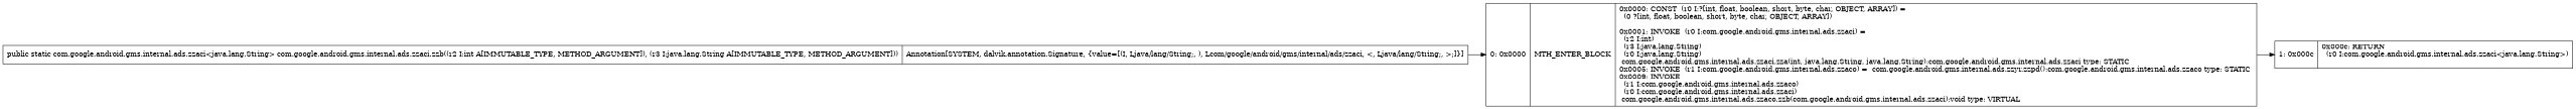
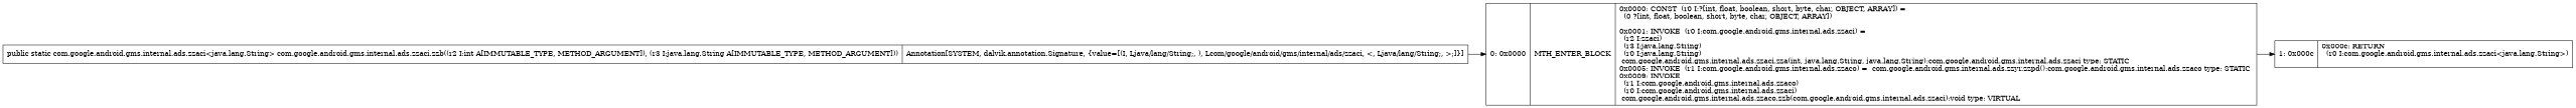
  digraph {
    rankdir=LR
    node [shape=record]
-   n1 [label="{0\:\ 0x0000|MTH_ENTER_BLOCK\l|0x0000: CONST  (r0 I:?[int, float, boolean, short, byte, char, OBJECT, ARRAY]) = \l  (0 ?[int, float, boolean, short, byte, char, OBJECT, ARRAY])\l \l0x0001: INVOKE  (r0 I:com.google.android.gms.internal.ads.zzaci) = \l  (r2 I:int)\l  (r3 I:java.lang.String)\l  (r0 I:java.lang.String)\l com.google.android.gms.internal.ads.zzaci.zza(int, java.lang.String, java.lang.String):com.google.android.gms.internal.ads.zzaci type: STATIC \l0x0005: INVOKE  (r1 I:com.google.android.gms.internal.ads.zzaco) =  com.google.android.gms.internal.ads.zzyr.zzpd():com.google.android.gms.internal.ads.zzaco type: STATIC \l0x0009: INVOKE  \l  (r1 I:com.google.android.gms.internal.ads.zzaco)\l  (r0 I:com.google.android.gms.internal.ads.zzaci)\l com.google.android.gms.internal.ads.zzaco.zzb(com.google.android.gms.internal.ads.zzaci):void type: VIRTUAL \l}"]
+   n1 [label="{0\:\ 0x0000|MTH_ENTER_BLOCK\l|0x0000: CONST  (r0 I:?[int, float, boolean, short, byte, char, OBJECT, ARRAY]) = \l  (0 ?[int, float, boolean, short, byte, char, OBJECT, ARRAY])\l \l0x0001: INVOKE  (r0 I:com.google.android.gms.internal.ads.zzaci) = \l  (r2 I:zzaci)\l  (r3 I:java.lang.String)\l  (r0 I:java.lang.String)\l com.google.android.gms.internal.ads.zzaci.zza(int, java.lang.String, java.lang.String):com.google.android.gms.internal.ads.zzaci type: STATIC \l0x0005: INVOKE  (r1 I:com.google.android.gms.internal.ads.zzaco) =  com.google.android.gms.internal.ads.zzyr.zzpd():com.google.android.gms.internal.ads.zzaco type: STATIC \l0x0009: INVOKE  \l  (r1 I:com.google.android.gms.internal.ads.zzaco)\l  (r0 I:com.google.android.gms.internal.ads.zzaci)\l com.google.android.gms.internal.ads.zzaco.zzb(com.google.android.gms.internal.ads.zzaci):void type: VIRTUAL \l}"]
    n2 [label="{1\:\ 0x000c|0x000c: RETURN  \l  (r0 I:com.google.android.gms.internal.ads.zzaci\<java.lang.String\>)\l \l}"]
    n3 [label="{public static com.google.android.gms.internal.ads.zzaci\<java.lang.String\> com.google.android.gms.internal.ads.zzaci.zzb((r2 I:int A[IMMUTABLE_TYPE, METHOD_ARGUMENT]), (r3 I:java.lang.String A[IMMUTABLE_TYPE, METHOD_ARGUMENT]))  | Annotation[SYSTEM, dalvik.annotation.Signature, \{value=[(I, Ljava\/lang\/String;, ), Lcom\/google\/android\/gms\/internal\/ads\/zzaci, \<, Ljava\/lang\/String;, \>;]\}]\l}"]
    n1 -> n2
    n3 -> n1
  }
